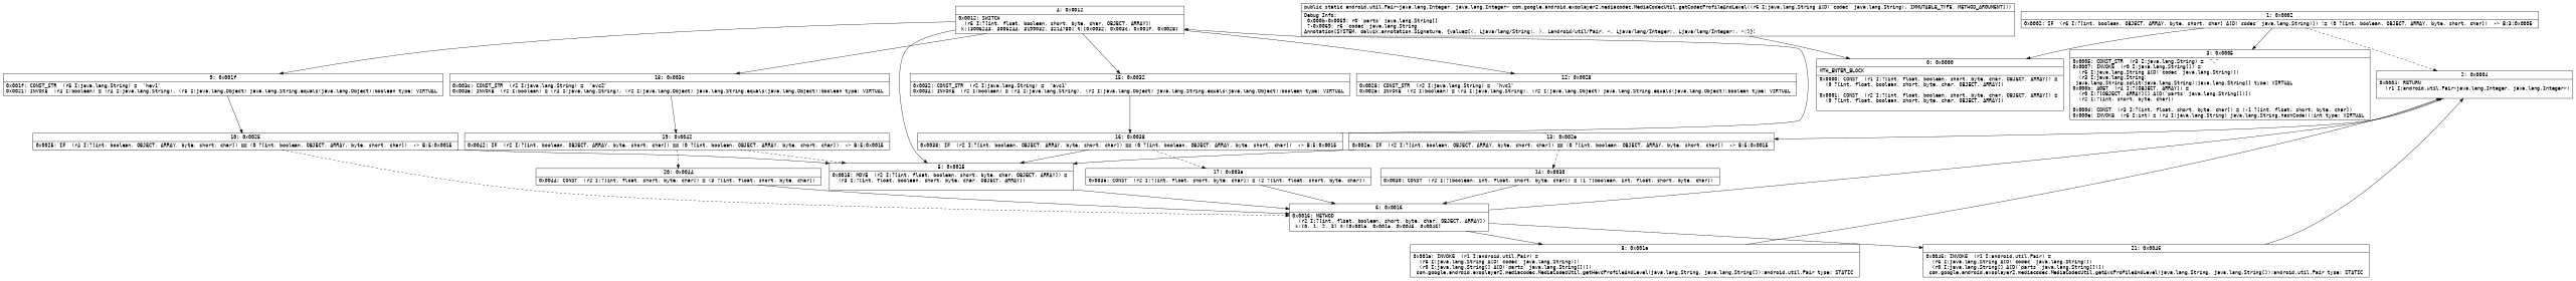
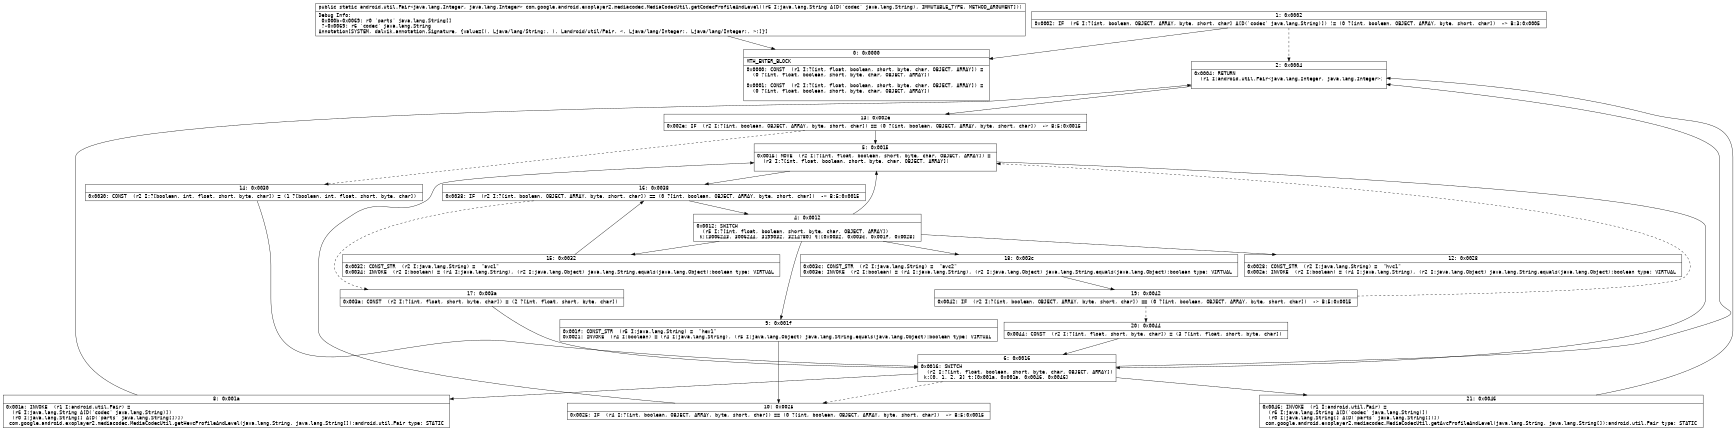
  digraph {
    fontname="DejaVu Sans Mono"
    node [fontname="DejaVu Sans Mono" shape=record]
    edge [fontname="DejaVu Sans Mono"]
    n1 [label="{0\:\ 0x0000|MTH_ENTER_BLOCK\l|0x0000: CONST  (r1 I:?[int, float, boolean, short, byte, char, OBJECT, ARRAY]) = \l  (0 ?[int, float, boolean, short, byte, char, OBJECT, ARRAY])\l \l0x0001: CONST  (r2 I:?[int, float, boolean, short, byte, char, OBJECT, ARRAY]) = \l  (0 ?[int, float, boolean, short, byte, char, OBJECT, ARRAY])\l \l}"]
    n2 [label="{1\:\ 0x0002|0x0002: IF  (r6 I:?[int, boolean, OBJECT, ARRAY, byte, short, char] A[D('codec' java.lang.String)]) != (0 ?[int, boolean, OBJECT, ARRAY, byte, short, char])  \-\> B:3:0x0005 \l}"]
    n3 [label="{2\:\ 0x0004|0x0004: RETURN  \l  (r1 I:android.util.Pair\<java.lang.Integer, java.lang.Integer\>)\l \l}"]
-   n4 [label="{3\:\ 0x0005|0x0005: CONST_STR  (r3 I:java.lang.String) =  \".\" \l0x0007: INVOKE  (r0 I:java.lang.String[]) = \l  (r6 I:java.lang.String A[D('codec' java.lang.String)])\l  (r3 I:java.lang.String)\l java.lang.String.split(java.lang.String):java.lang.String[] type: VIRTUAL \l0x000b: AGET  (r4 I:?[OBJECT, ARRAY]) = \l  (r0 I:?[OBJECT, ARRAY][] A[D('parts' java.lang.String[])])\l  (r2 I:?[int, short, byte, char])\l \l0x000d: CONST  (r3 I:?[int, float, short, byte, char]) = (\-1 ?[int, float, short, byte, char]) \l0x000e: INVOKE  (r5 I:int) = (r4 I:java.lang.String) java.lang.String.hashCode():int type: VIRTUAL \l}"]
    n5 [label="{13\:\ 0x002e|0x002e: IF  (r2 I:?[int, boolean, OBJECT, ARRAY, byte, short, char]) == (0 ?[int, boolean, OBJECT, ARRAY, byte, short, char])  \-\> B:5:0x0015 \l}"]
    n6 [label="{4\:\ 0x0012|0x0012: SWITCH  \l  (r5 I:?[int, float, boolean, short, byte, char, OBJECT, ARRAY])\l k:[3006243, 3006244, 3199032, 3214780] t:[0x0032, 0x003c, 0x001f, 0x0028] \l}"]
    n7 [label="{5\:\ 0x0015|0x0015: MOVE  (r2 I:?[int, float, boolean, short, byte, char, OBJECT, ARRAY]) = \l  (r3 I:?[int, float, boolean, short, byte, char, OBJECT, ARRAY])\l \l}"]
    n8 [label="{9\:\ 0x001f|0x001f: CONST_STR  (r5 I:java.lang.String) =  \"hev1\" \l0x0021: INVOKE  (r4 I:boolean) = (r4 I:java.lang.String), (r5 I:java.lang.Object) java.lang.String.equals(java.lang.Object):boolean type: VIRTUAL \l}"]
    n9 [label="{12\:\ 0x0028|0x0028: CONST_STR  (r2 I:java.lang.String) =  \"hvc1\" \l0x002a: INVOKE  (r2 I:boolean) = (r4 I:java.lang.String), (r2 I:java.lang.Object) java.lang.String.equals(java.lang.Object):boolean type: VIRTUAL \l}"]
    n10 [label="{15\:\ 0x0032|0x0032: CONST_STR  (r2 I:java.lang.String) =  \"avc1\" \l0x0034: INVOKE  (r2 I:boolean) = (r4 I:java.lang.String), (r2 I:java.lang.Object) java.lang.String.equals(java.lang.Object):boolean type: VIRTUAL \l}"]
    n11 [label="{18\:\ 0x003c|0x003c: CONST_STR  (r2 I:java.lang.String) =  \"avc2\" \l0x003e: INVOKE  (r2 I:boolean) = (r4 I:java.lang.String), (r2 I:java.lang.Object) java.lang.String.equals(java.lang.Object):boolean type: VIRTUAL \l}"]
-   n12 [label="{6\:\ 0x0016|0x0016: METHOD  \l  (r2 I:?[int, float, boolean, short, byte, char, OBJECT, ARRAY])\l k:[0, 1, 2, 3] t:[0x001a, 0x001a, 0x0046, 0x0046] \l}"]
+   n12 [label="{6\:\ 0x0016|0x0016: SWITCH  \l  (r2 I:?[int, float, boolean, short, byte, char, OBJECT, ARRAY])\l k:[0, 1, 2, 3] t:[0x001a, 0x001a, 0x0046, 0x0046] \l}"]
    n13 [label="{10\:\ 0x0025|0x0025: IF  (r4 I:?[int, boolean, OBJECT, ARRAY, byte, short, char]) == (0 ?[int, boolean, OBJECT, ARRAY, byte, short, char])  \-\> B:5:0x0015 \l}"]
    n14 [label="{16\:\ 0x0038|0x0038: IF  (r2 I:?[int, boolean, OBJECT, ARRAY, byte, short, char]) == (0 ?[int, boolean, OBJECT, ARRAY, byte, short, char])  \-\> B:5:0x0015 \l}"]
    n15 [label="{19\:\ 0x0042|0x0042: IF  (r2 I:?[int, boolean, OBJECT, ARRAY, byte, short, char]) == (0 ?[int, boolean, OBJECT, ARRAY, byte, short, char])  \-\> B:5:0x0015 \l}"]
    n16 [label="{8\:\ 0x001a|0x001a: INVOKE  (r1 I:android.util.Pair) = \l  (r6 I:java.lang.String A[D('codec' java.lang.String)])\l  (r0 I:java.lang.String[] A[D('parts' java.lang.String[])])\l com.google.android.exoplayer2.mediacodec.MediaCodecUtil.getHevcProfileAndLevel(java.lang.String, java.lang.String[]):android.util.Pair type: STATIC \l}"]
    n17 [label="{21\:\ 0x0046|0x0046: INVOKE  (r1 I:android.util.Pair) = \l  (r6 I:java.lang.String A[D('codec' java.lang.String)])\l  (r0 I:java.lang.String[] A[D('parts' java.lang.String[])])\l com.google.android.exoplayer2.mediacodec.MediaCodecUtil.getAvcProfileAndLevel(java.lang.String, java.lang.String[]):android.util.Pair type: STATIC \l}"]
    n18 [label="{14\:\ 0x0030|0x0030: CONST  (r2 I:?[boolean, int, float, short, byte, char]) = (1 ?[boolean, int, float, short, byte, char]) \l}"]
    n19 [label="{17\:\ 0x003a|0x003a: CONST  (r2 I:?[int, float, short, byte, char]) = (2 ?[int, float, short, byte, char]) \l}"]
    n20 [label="{20\:\ 0x0044|0x0044: CONST  (r2 I:?[int, float, short, byte, char]) = (3 ?[int, float, short, byte, char]) \l}"]
    n21 [label="{public static android.util.Pair\<java.lang.Integer, java.lang.Integer\> com.google.android.exoplayer2.mediacodec.MediaCodecUtil.getCodecProfileAndLevel((r6 I:java.lang.String A[D('codec' java.lang.String), IMMUTABLE_TYPE, METHOD_ARGUMENT]))  | Debug Info:\l  0x000b\-0x0069: r0 'parts' java.lang.String[]\l  ?\-0x0069: r6 'codec' java.lang.String\lAnnotation[SYSTEM, dalvik.annotation.Signature, \{value=[(, Ljava\/lang\/String;, ), Landroid\/util\/Pair, \<, Ljava\/lang\/Integer;, Ljava\/lang\/Integer;, \>;]\}]\l}"]
    n2 -> n1
    n2 -> n3 [style=dashed]
-   n2 -> n4
    n3 -> n5
    n5 -> n7
    n5 -> n18 [style=dashed]
    n6 -> n7
    n6 -> n8
    n6 -> n9
    n6 -> n10
    n6 -> n11
    n7 -> n12
    n8 -> n13
    n10 -> n14
    n11 -> n15
    n12 -> n3
    n12 -> n16
    n12 -> n17
    n13 -> n7
-   n13 -> n12 [style=dashed]
+   n12 -> n13 [style=dashed]
    n14 -> n6
-   n14 -> n7
+   n7 -> n14
    n14 -> n19 [style=dashed]
    n15 -> n7 [style=dashed]
    n15 -> n20 [style=dashed]
    n16 -> n3
    n17 -> n3
    n18 -> n12
    n19 -> n12
    n20 -> n12
    n21 -> n1
  }
